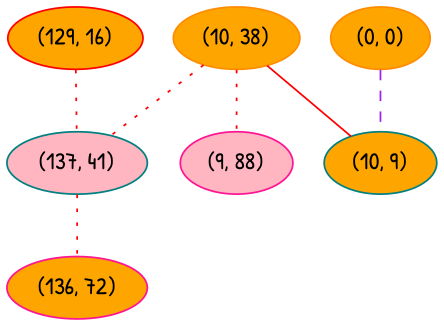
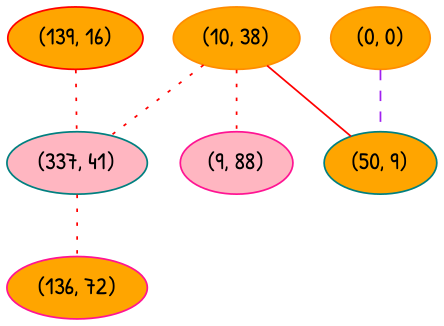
  graph {
    fontname="Patrick Hand"
    node [color=teal fillcolor=orange fontname="Patrick Hand" style=filled]
    edge [color=red fontname="Patrick Hand" style=dotted weight=1]
-   "(139, 16)" [color=red label="(129, 16)"]
-   "(137, 41)" [fillcolor=lightpink]
+   "(139, 16)" [color=red]
+   "(137, 41)" [fillcolor=lightpink label="(337, 41)"]
    "(136, 72)" [color=deeppink]
    "(0, 0)" [color=darkorange]
-   "(10, 9)"
+   "(10, 9)" [label="(50, 9)"]
    "(10, 38)" [color=darkorange]
    "(9, 88)" [color=deeppink fillcolor=lightpink]
    "(139, 16)" -- "(137, 41)"
    "(137, 41)" -- "(136, 72)"
    "(0, 0)" -- "(10, 9)" [color=purple style=dashed weight=4]
    "(10, 38)" -- "(137, 41)"
    "(10, 38)" -- "(10, 9)" [style=solid]
    "(10, 38)" -- "(9, 88)"
  }
